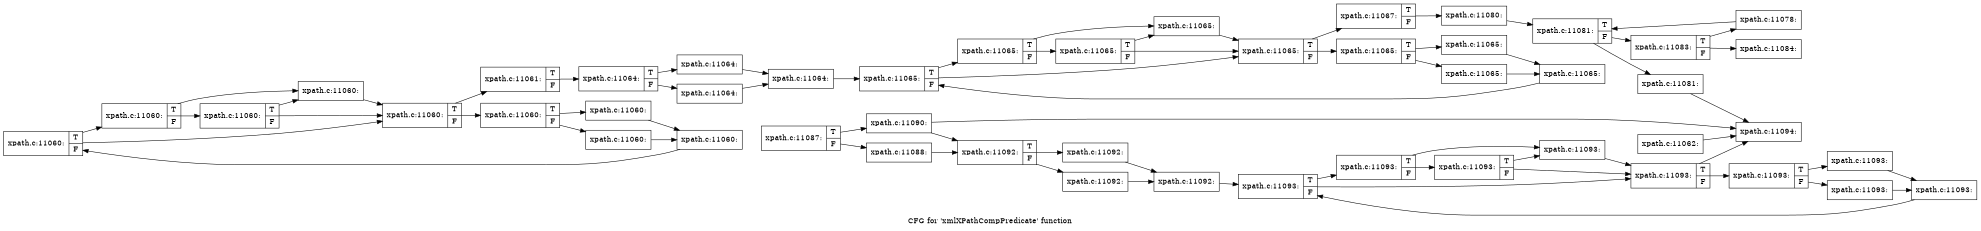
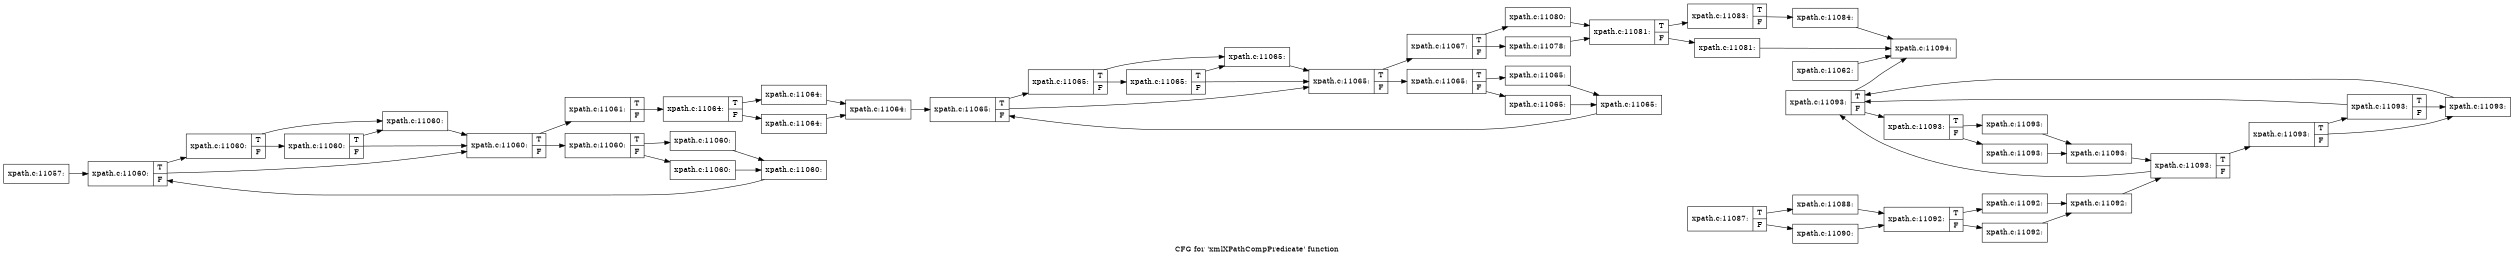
  digraph {
    label="CFG for 'xmlXPathCompPredicate' function"
    rankdir=LR
    node [shape=record]
+   n1 [label="{xpath.c:11057:}"]
    n2 [label="{xpath.c:11060:|{<s0>T|<s1>F}}"]
    n3 [label="{xpath.c:11060:|{<s0>T|<s1>F}}"]
    n4 [label="{xpath.c:11060:|{<s0>T|<s1>F}}"]
    n5 [label="{xpath.c:11060:|{<s0>T|<s1>F}}"]
    n6 [label="{xpath.c:11061:|{<s0>T|<s1>F}}"]
    n7 [label="{xpath.c:11060:|{<s0>T|<s1>F}}"]
    n8 [label="{xpath.c:11060:}"]
    n9 [label="{xpath.c:11060:}"]
    n10 [label="{xpath.c:11060:}"]
    n11 [label="{xpath.c:11064:|{<s0>T|<s1>F}}"]
    n12 [label="{xpath.c:11060:}"]
    n13 [label="{xpath.c:11062:}"]
    n14 [label="{xpath.c:11094:}"]
    n15 [label="{xpath.c:11064:}"]
    n16 [label="{xpath.c:11064:}"]
    n17 [label="{xpath.c:11064:}"]
    n18 [label="{xpath.c:11065:|{<s0>T|<s1>F}}"]
    n19 [label="{xpath.c:11065:|{<s0>T|<s1>F}}"]
    n20 [label="{xpath.c:11065:|{<s0>T|<s1>F}}"]
    n21 [label="{xpath.c:11065:|{<s0>T|<s1>F}}"]
    n22 [label="{xpath.c:11067:|{<s0>T|<s1>F}}"]
    n23 [label="{xpath.c:11065:|{<s0>T|<s1>F}}"]
    n24 [label="{xpath.c:11065:}"]
    n25 [label="{xpath.c:11065:}"]
    n26 [label="{xpath.c:11065:}"]
    n27 [label="{xpath.c:11080:}"]
    n28 [label="{xpath.c:11078:}"]
    n29 [label="{xpath.c:11065:}"]
    n30 [label="{xpath.c:11081:|{<s0>T|<s1>F}}"]
    n31 [label="{xpath.c:11081:}"]
    n32 [label="{xpath.c:11083:|{<s0>T|<s1>F}}"]
    n33 [label="{xpath.c:11084:}"]
    n34 [label="{xpath.c:11087:|{<s0>T|<s1>F}}"]
    n35 [label="{xpath.c:11088:}"]
    n36 [label="{xpath.c:11090:}"]
    n37 [label="{xpath.c:11092:|{<s0>T|<s1>F}}"]
    n38 [label="{xpath.c:11092:}"]
    n39 [label="{xpath.c:11092:}"]
    n40 [label="{xpath.c:11092:}"]
    n41 [label="{xpath.c:11093:|{<s0>T|<s1>F}}"]
    n42 [label="{xpath.c:11093:|{<s0>T|<s1>F}}"]
    n43 [label="{xpath.c:11093:|{<s0>T|<s1>F}}"]
    n44 [label="{xpath.c:11093:|{<s0>T|<s1>F}}"]
    n45 [label="{xpath.c:11093:|{<s0>T|<s1>F}}"]
    n46 [label="{xpath.c:11093:}"]
    n47 [label="{xpath.c:11093:}"]
    n48 [label="{xpath.c:11093:}"]
    n49 [label="{xpath.c:11093:}"]
+   n1 -> n2
    n2 -> n3
    n2 -> n4
    n3 -> n5
    n3 -> n6
    n4 -> n7
    n4 -> n8
    n5 -> n9
    n5 -> n10
    n6 -> n11
    n7 -> n3
    n7 -> n8
    n8 -> n3
    n9 -> n12
    n10 -> n12
    n11 -> n15
    n11 -> n16
    n12 -> n2
    n13 -> n14
    n15 -> n17
    n16 -> n17
    n17 -> n18
    n18 -> n19
    n18 -> n20
    n19 -> n21
    n19 -> n22
    n20 -> n23
    n20 -> n24
    n21 -> n25
    n21 -> n26
    n22 -> n27
-   n32 -> n28
+   n22 -> n28
    n23 -> n19
    n23 -> n24
    n24 -> n19
    n25 -> n29
    n26 -> n29
    n27 -> n30
    n28 -> n30
    n29 -> n18
    n30 -> n31
    n30 -> n32
    n31 -> n14
    n32 -> n33
-   n36 -> n14
+   n33 -> n14
    n34 -> n35
    n34 -> n36
    n35 -> n37
    n36 -> n37
    n37 -> n38
    n37 -> n39
    n38 -> n40
    n39 -> n40
    n40 -> n41
    n41 -> n42
    n41 -> n43
    n42 -> n14
    n42 -> n44
    n43 -> n45
    n43 -> n46
    n44 -> n47
    n44 -> n48
    n45 -> n42
    n45 -> n46
    n46 -> n42
    n47 -> n49
    n48 -> n49
    n49 -> n41
  }
